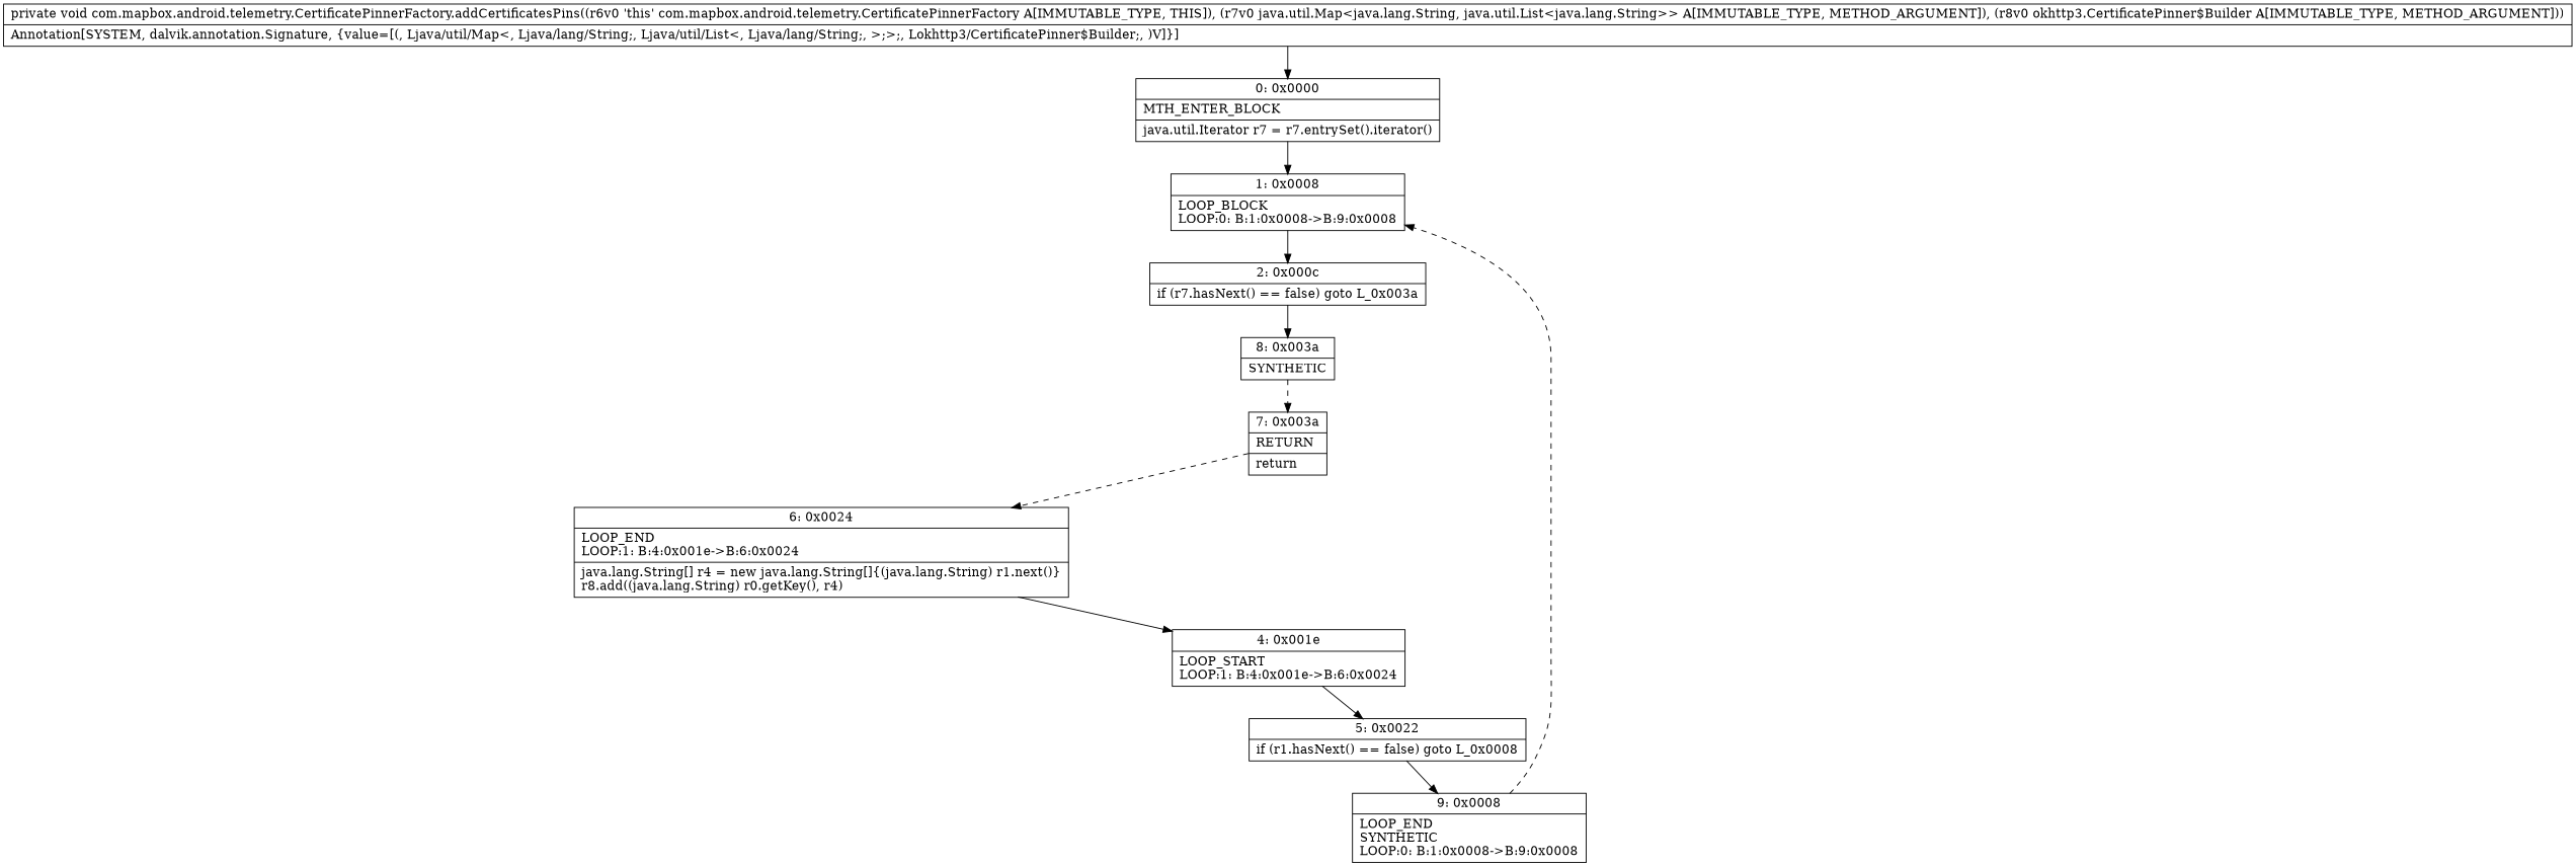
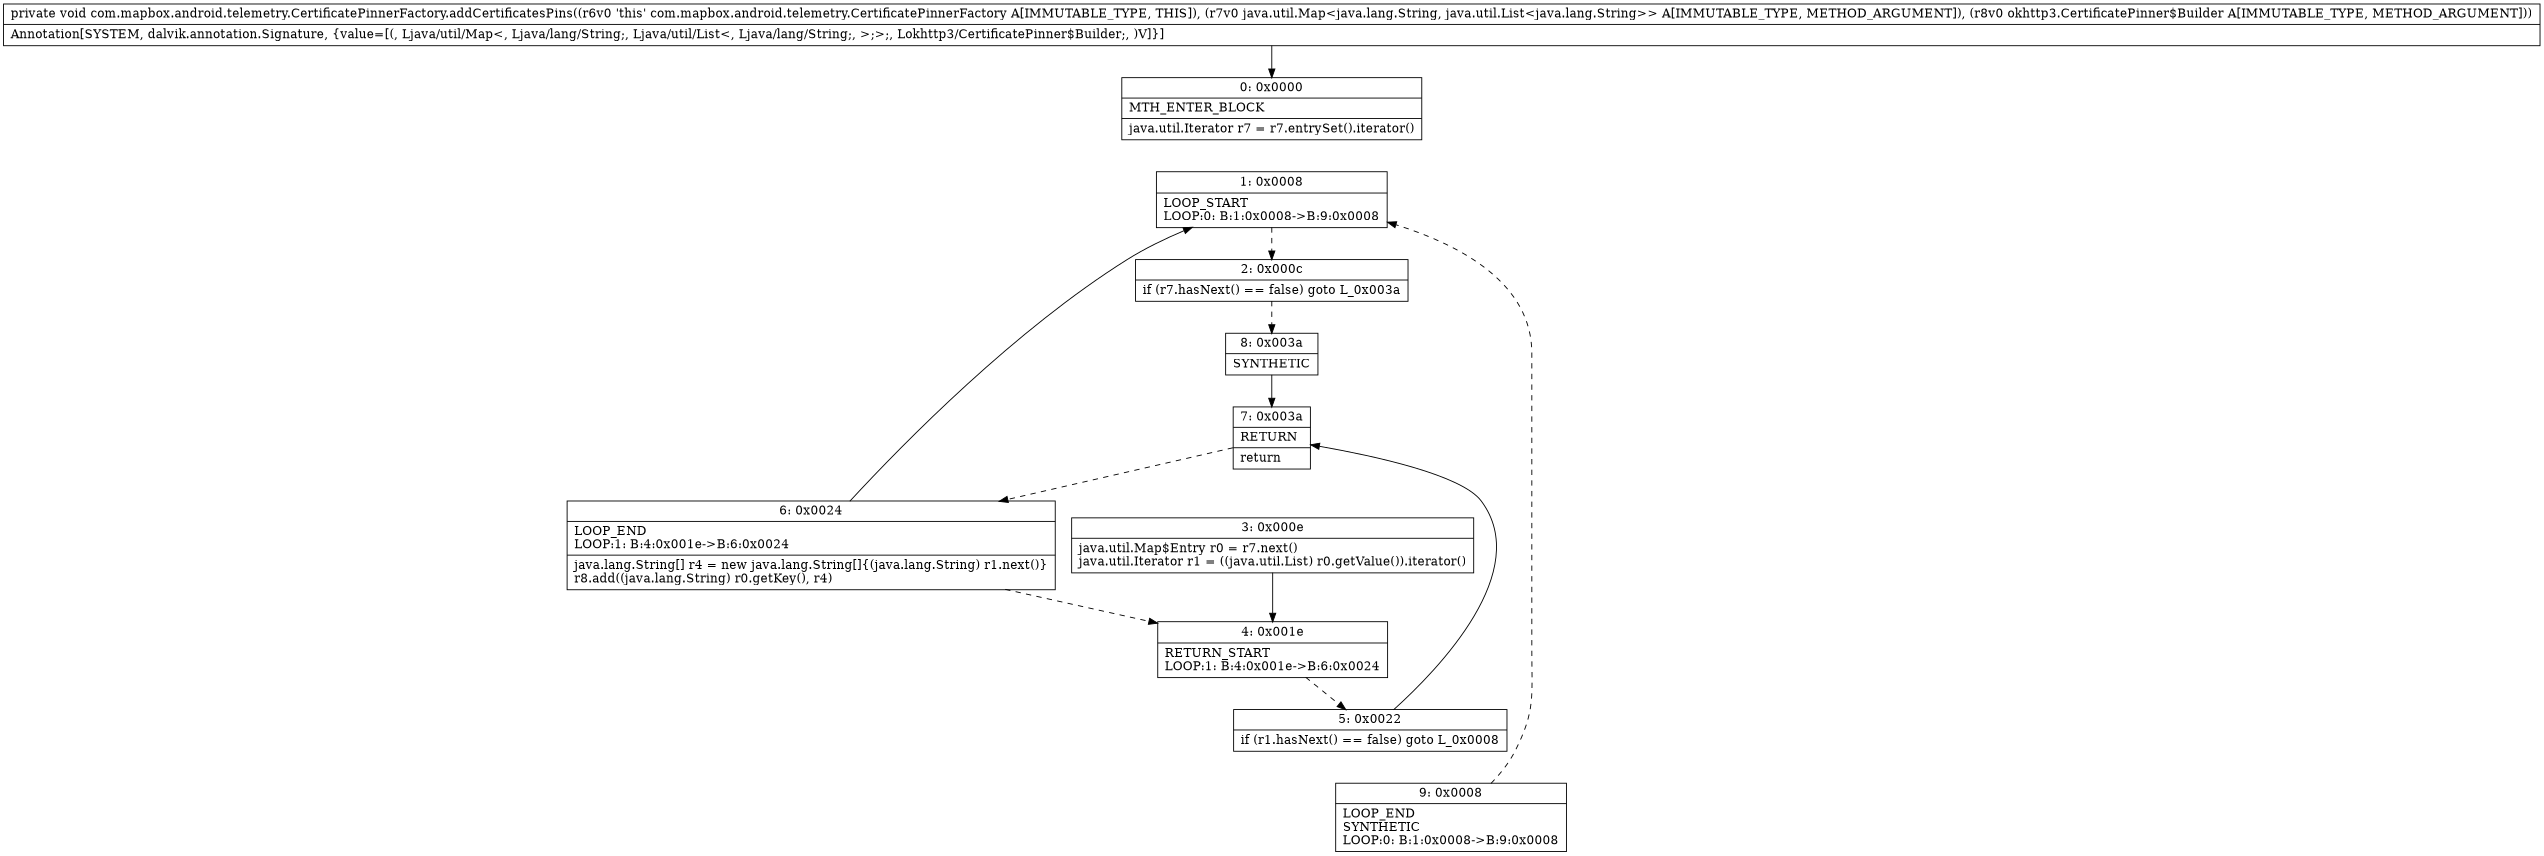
  digraph {
    node [shape=record]
    n1 [label="{0\:\ 0x0000|MTH_ENTER_BLOCK\l|java.util.Iterator r7 = r7.entrySet().iterator()\l}"]
-   n2 [label="{1\:\ 0x0008|LOOP_BLOCK\lLOOP:0: B:1:0x0008\-\>B:9:0x0008\l}"]
+   n2 [label="{1\:\ 0x0008|LOOP_START\lLOOP:0: B:1:0x0008\-\>B:9:0x0008\l}"]
    n3 [label="{2\:\ 0x000c|if (r7.hasNext() == false) goto L_0x003a\l}"]
    n4 [label="{8\:\ 0x003a|SYNTHETIC\l}"]
-   n6 [label="{4\:\ 0x001e|LOOP_START\lLOOP:1: B:4:0x001e\-\>B:6:0x0024\l}"]
+   n5 [label="{3\:\ 0x000e|java.util.Map$Entry r0 = r7.next()\ljava.util.Iterator r1 = ((java.util.List) r0.getValue()).iterator()\l}"]
+   n6 [label="{4\:\ 0x001e|RETURN_START\lLOOP:1: B:4:0x001e\-\>B:6:0x0024\l}"]
    n7 [label="{7\:\ 0x003a|RETURN\l|return\l}"]
    n8 [label="{5\:\ 0x0022|if (r1.hasNext() == false) goto L_0x0008\l}"]
    n9 [label="{9\:\ 0x0008|LOOP_END\lSYNTHETIC\lLOOP:0: B:1:0x0008\-\>B:9:0x0008\l}"]
    n10 [label="{6\:\ 0x0024|LOOP_END\lLOOP:1: B:4:0x001e\-\>B:6:0x0024\l|java.lang.String[] r4 = new java.lang.String[]\{(java.lang.String) r1.next()\}\lr8.add((java.lang.String) r0.getKey(), r4)\l}"]
    n11 [label="{private void com.mapbox.android.telemetry.CertificatePinnerFactory.addCertificatesPins((r6v0 'this' com.mapbox.android.telemetry.CertificatePinnerFactory A[IMMUTABLE_TYPE, THIS]), (r7v0 java.util.Map\<java.lang.String, java.util.List\<java.lang.String\>\> A[IMMUTABLE_TYPE, METHOD_ARGUMENT]), (r8v0 okhttp3.CertificatePinner$Builder A[IMMUTABLE_TYPE, METHOD_ARGUMENT]))  | Annotation[SYSTEM, dalvik.annotation.Signature, \{value=[(, Ljava\/util\/Map\<, Ljava\/lang\/String;, Ljava\/util\/List\<, Ljava\/lang\/String;, \>;\>;, Lokhttp3\/CertificatePinner$Builder;, )V]\}]\l}"]
-   n1 -> n2
-   n2 -> n3
-   n3 -> n4
-   n4 -> n7 [style=dashed]
-   n6 -> n8
+   n10 -> n2
+   n2 -> n3 [style=dashed]
+   n3 -> n4 [style=dashed]
+   n4 -> n7
+   n5 -> n6
+   n6 -> n8 [style=dashed]
    n7 -> n10 [style=dashed]
-   n8 -> n9
+   n8 -> n7
    n9 -> n2 [style=dashed]
-   n10 -> n6
+   n10 -> n6 [style=dashed]
    n11 -> n1
  }
